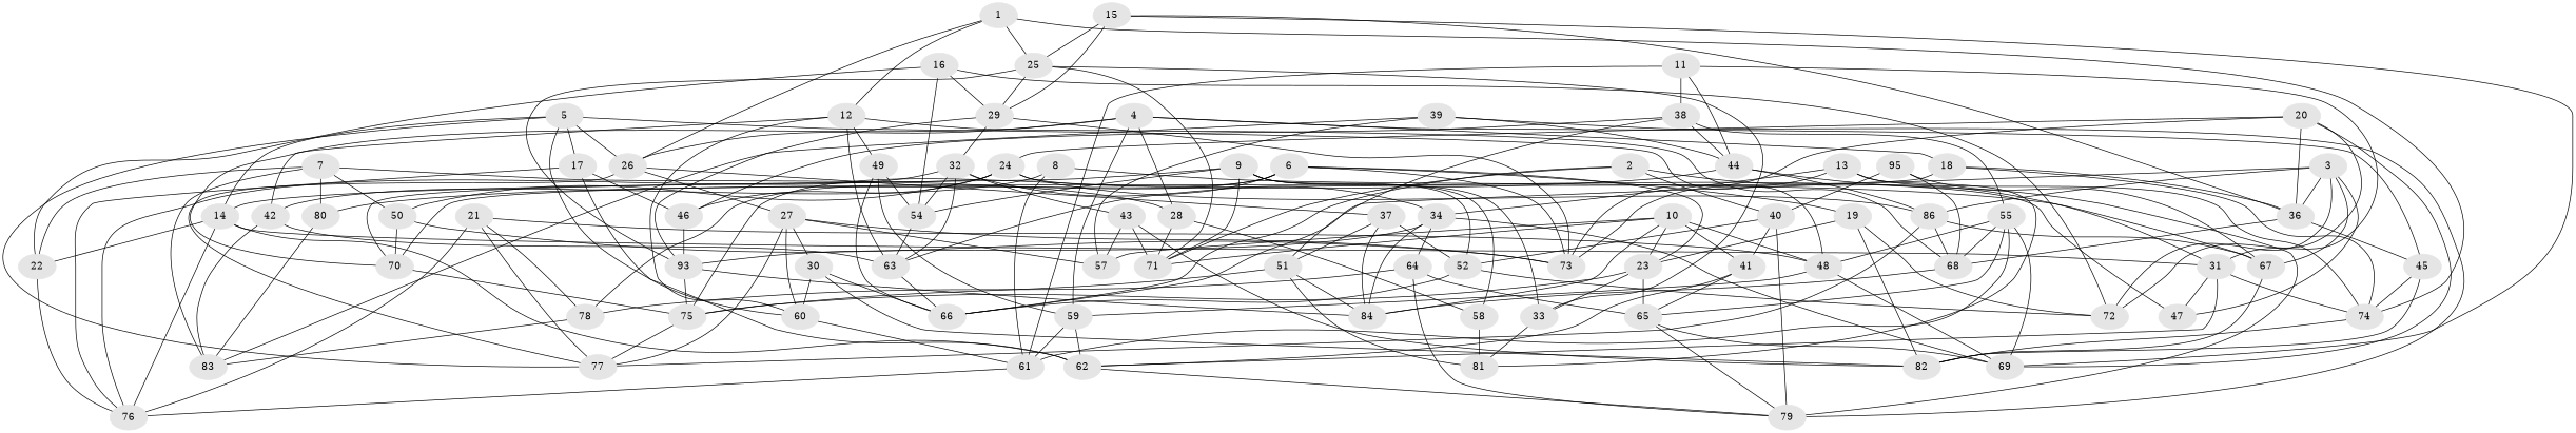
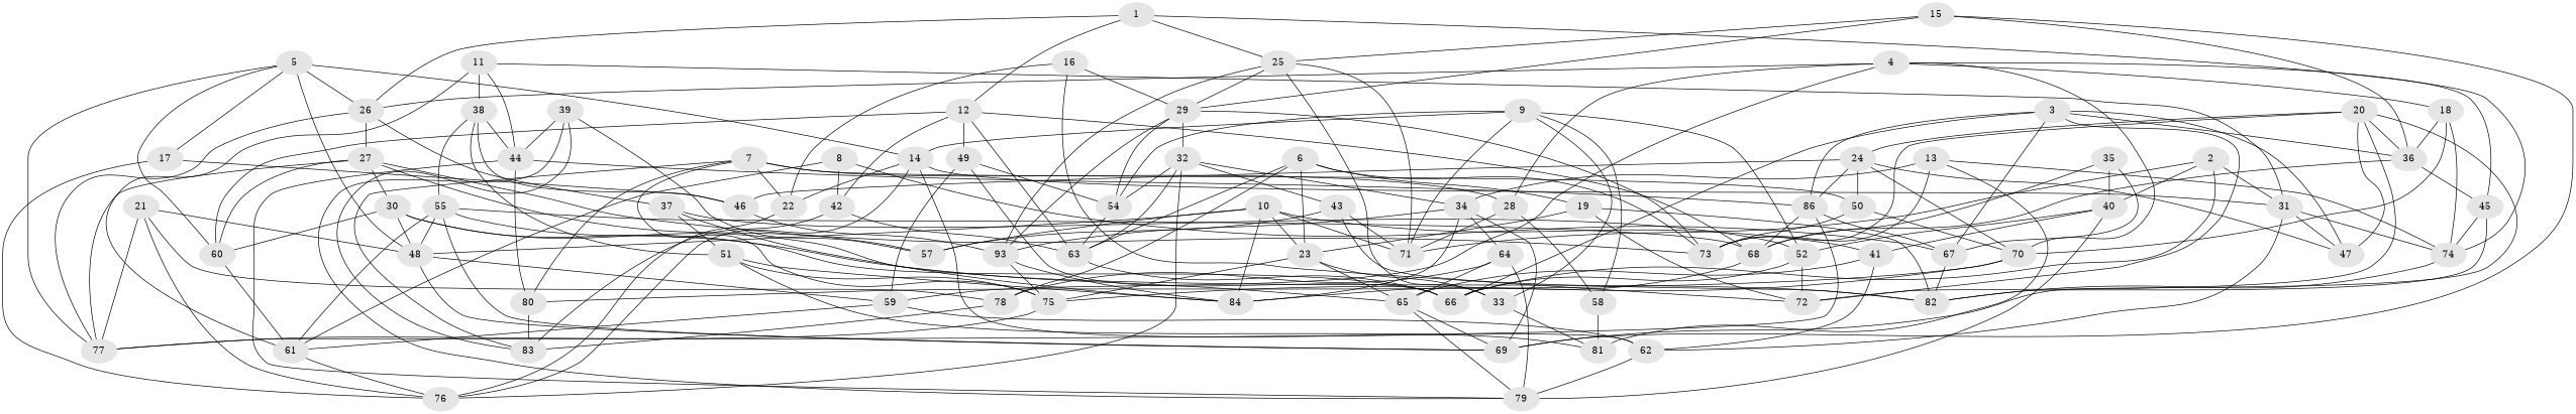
  graph {
    node [color=gray90 style=filled]
    edge [weight=1.0]
    1
    12
    25
    26
    74
    60
    63
    42
    49
    68
    71
    33
    29
    n14 [label=93]
    77
    27
    37
    82
    2
    31
    40
    66
    47
    62
    52
    41
    79
    3
    36
    n30 [label=86]
    67
    72
    45
    4
    18
    28
    59
    70
    58
    61
    75
    80
    5
    14
    17
    48
    22
    76
    46
    69
    6
    19
    23
    73
    78
    65
    83
    7
    50
    8
    9
    54
    81
    10
    57
    84
    11
    38
    44
    51
    55
    13
    34
    64
    15
    32
    16
    20
    24
    21
    30
    43
-   35 [label=95]
+   35
    39
    1 -- 12
    1 -- 25
    1 -- 26
    1 -- 74
    12 -- 60
    12 -- 63
    12 -- 42
    12 -- 49
    12 -- 68
    25 -- 71
    25 -- 33
    25 -- 29
    25 -- n14
    26 -- 77
    26 -- 27
    26 -- 37
    74 -- 82
    60 -- 61
    63 -- 66
    42 -- 63
    42 -- 83
    49 -- 66
    49 -- 59
    49 -- 54
    68 -- 84
    33 -- 81
    29 -- n14
    29 -- 73
    29 -- 32
    n14 -- 75
    n14 -- 84
    27 -- 60
    27 -- 77
    27 -- 73
    27 -- 57
    27 -- 30
    37 -- 52
    37 -- 84
    37 -- 51
    2 -- 71
    2 -- 31
    2 -- 40
    2 -- 66
    31 -- 74
    31 -- 47
    31 -- 62
    40 -- 52
    40 -- 41
    40 -- 79
    62 -- 79
    52 -- 66
    52 -- 72 [weight=2.0]
    41 -- 62
    41 -- 65
    3 -- 66
    3 -- 47
    3 -- 36
    3 -- n30
    3 -- 67
    3 -- 72
    36 -- 68
    36 -- 45
    n30 -- 68
    n30 -- 77
    n30 -- 67
    67 -- 82
    45 -- 74
    45 -- 82
    4 -- 26
    4 -- 45
    4 -- 18
    4 -- 28
    4 -- 59
    4 -- 70
    18 -- 74
    18 -- 36
    18 -- 70
    28 -- 71
    28 -- 58
    59 -- 62
    59 -- 61
    70 -- 75
+   70 -- 80
    58 -- 81 [weight=2.0]
    61 -- 76
    75 -- 77
    80 -- 83
    5 -- 26
    5 -- 60
    5 -- 77
    5 -- 14
    5 -- 17
    5 -- 48
    14 -- 31
    14 -- 62
    14 -- 22
    14 -- 76
-   17 -- 62
    17 -- 76
    17 -- 46
    48 -- 59
    48 -- 69
    22 -- 76
    46 -- n14
    6 -- 63
    6 -- 19
    6 -- 23
    6 -- 73
    6 -- 78
    19 -- 82
    19 -- 72
    19 -- 23
    23 -- 33
    23 -- 75
    23 -- 65
    78 -- 83
    65 -- 79
    65 -- 69
    7 -- 28
-   6 -- 75
+   7 -- 75
    7 -- 80
    7 -- 22
    7 -- 83
    7 -- 50
    50 -- 70
    50 -- 73
    8 -- 42
    8 -- 67 [weight=2.0]
    8 -- 61
    9 -- 71
    9 -- 33
    9 -- 52
    9 -- 58
    9 -- 14
    9 -- 54
    54 -- 63
    10 -- 71
    10 -- 41
    10 -- 48
    10 -- 23
    10 -- 57
    10 -- 84
    11 -- 31
    11 -- 61
    11 -- 38 [weight=2.0]
    11 -- 44
    38 -- 46
    38 -- 44
    38 -- 51
    38 -- 55
    44 -- 79
    44 -- n30
    44 -- 80
    51 -- 75
    51 -- 81 [weight=2.0]
    51 -- 84
    55 -- 68
    55 -- 61
    55 -- 48
    55 -- 69
    55 -- 65
    13 -- 74
    13 -- 73
    13 -- 81
    13 -- 34
    34 -- n14
    34 -- 69
    34 -- 84
    34 -- 64
    64 -- 79
    64 -- 78
    64 -- 65
    15 -- 25
    15 -- 29
    15 -- 36
    15 -- 69
    32 -- 63
    32 -- 76
    32 -- 54
    32 -- 34
    32 -- 43
    16 -- 29
    16 -- 72
    16 -- 22
-   16 -- 54
+   29 -- 54
+   20 -- 47
    20 -- 36
    20 -- 72
    20 -- 69
    20 -- 73
    20 -- 24
    24 -- 47
    24 -- n30
    24 -- 70
    24 -- 46
    24 -- 50
    21 -- 77
    21 -- 48
    21 -- 76
    21 -- 78
    30 -- 60 [weight=2.0]
    30 -- 82
    30 -- 66
+   30 -- 48
    43 -- 71
    43 -- 82
    43 -- 57
    35 -- 68
    35 -- 40 [weight=2.0]
    35 -- 67
    39 -- 79
    39 -- 83
    39 -- 57
    39 -- 44
  }
